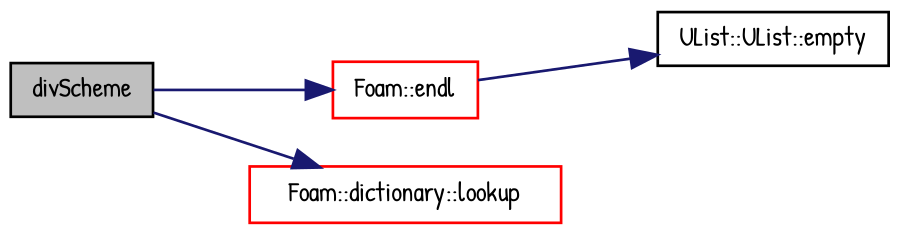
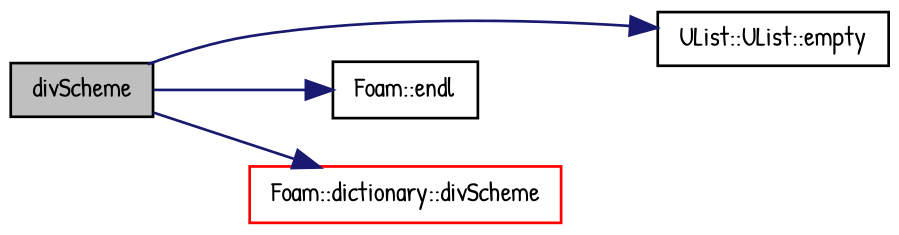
  digraph {
    fontname="Patrick Hand"
    rankdir=LR
    node [color=black fontname="Patrick Hand" fontsize=10 shape=record]
    edge [color=midnightblue fontname="Patrick Hand" fontsize=10 labelfontname=Helvetica labelfontsize=10 style=solid]
    n1 [fillcolor=grey75 fontcolor=black height=0.2 label=divScheme style=filled width=0.4]
    n2 [height=0.2 label="UList::UList::empty" width=0.4]
-   n3 [color=red height=0.2 label="Foam::endl" width=0.4]
-   n4 [color=red height=0.2 label="Foam::dictionary::lookup" width=0.4]
-   n3 -> n2
+   n3 [height=0.2 label="Foam::endl" width=0.4]
+   n4 [color=red height=0.2 label="Foam::dictionary::divScheme" width=0.4]
+   n1 -> n2
    n1 -> n3
    n1 -> n4
  }
